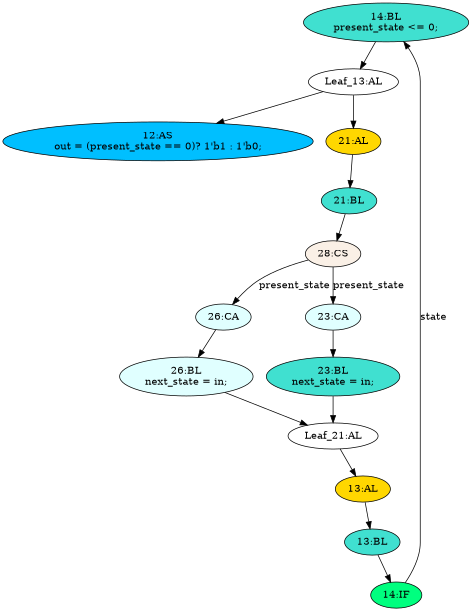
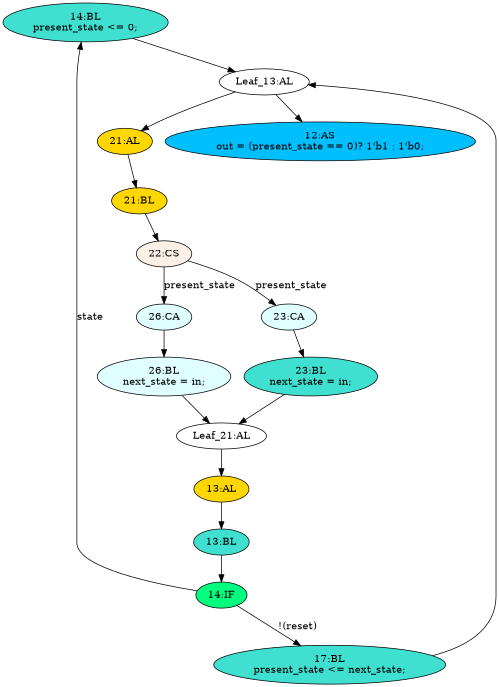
  strict digraph {
    node [fillcolor=turquoise statements="[]" style=filled typ=Block]
    edge [cond="[]" lineno=None]
    n1 [ast="<pyverilog.vparser.ast.Block object at 0x7fbcb50cecd0>" label="14:BL\npresent_state <= 0;" statements="[<pyverilog.vparser.ast.NonblockingSubstitution object at 0x7fbcb5131550>]"]
    n2 [def_var="['present_state']" label="Leaf_13:AL" fillcolor="" statements="" style="" typ=""]
    n3 [ast="<pyverilog.vparser.ast.Assign object at 0x7fbcb5123790>" def_var="['out']" fillcolor=deepskyblue label="12:AS\nout = (present_state == 0)? 1'b1 : 1'b0;" typ=Assign use_var="['present_state']"]
    n4 [ast="<pyverilog.vparser.ast.Always object at 0x7fbcb5146550>" clk_sens=False fillcolor=gold label="21:AL" sens="['present_state', 'in']" typ=Always use_var="['present_state', 'in']"]
-   n5 [ast="<pyverilog.vparser.ast.Block object at 0x7fbcb5126350>" label="21:BL"]
+   n5 [ast="<pyverilog.vparser.ast.Block object at 0x7fbcb5126350>" fillcolor=gold label="21:BL"]
    n6 [def_var="['next_state']" label="Leaf_21:AL" fillcolor="" statements="" style="" typ=""]
    n7 [ast="<pyverilog.vparser.ast.Always object at 0x7fbcb5123210>" clk_sens=True fillcolor=gold label="13:AL" sens="['clk']" typ=Always use_var="['reset', 'next_state']"]
    n8 [ast="<pyverilog.vparser.ast.Block object at 0x7fbcb50cee90>" label="13:BL"]
    n9 [ast="<pyverilog.vparser.ast.IfStatement object at 0x7fbcb5131390>" fillcolor=springgreen label="14:IF" typ=IfStatement]
-   n11 [ast="<pyverilog.vparser.ast.CaseStatement object at 0x7fbcb51aad90>" fillcolor=linen label="28:CS" typ=CaseStatement]
+   n10 [ast="<pyverilog.vparser.ast.Block object at 0x7fbcb513d610>" label="17:BL\npresent_state <= next_state;" statements="[<pyverilog.vparser.ast.NonblockingSubstitution object at 0x7fbcb513d4d0>]"]
+   n11 [ast="<pyverilog.vparser.ast.CaseStatement object at 0x7fbcb51aad90>" fillcolor=linen label="22:CS" typ=CaseStatement]
    n12 [ast="<pyverilog.vparser.ast.Case object at 0x7fbcb51aa110>" fillcolor=lightcyan label="26:CA" typ=Case]
    n13 [ast="<pyverilog.vparser.ast.Case object at 0x7fbcb5126150>" fillcolor=lightcyan label="23:CA" typ=Case]
    n14 [ast="<pyverilog.vparser.ast.Block object at 0x7fbcb5146150>" fillcolor=lightcyan label="26:BL\nnext_state = in;" statements="[<pyverilog.vparser.ast.BlockingSubstitution object at 0x7fbcb5146510>]"]
    n15 [ast="<pyverilog.vparser.ast.Block object at 0x7fbcb69bf450>" label="23:BL\nnext_state = in;" statements="[<pyverilog.vparser.ast.BlockingSubstitution object at 0x7fbcb549ee50>]"]
    n1 -> n2
    n2 -> n3 [cond="" lineno=""]
    n2 -> n4 [cond="" lineno=""]
    n4 -> n5
    n5 -> n11
    n6 -> n7 [cond="" lineno=""]
    n7 -> n8
    n8 -> n9
    n9 -> n1 [cond="['reset']" label=state lineno=14]
+   n9 -> n10 [cond="['reset']" label="!(reset)" lineno=14]
+   n10 -> n2
    n11 -> n12 [cond="['present_state']" label=present_state lineno=22]
    n11 -> n13 [cond="['present_state']" label=present_state lineno=22]
    n12 -> n14
    n13 -> n15
    n14 -> n6
    n15 -> n6
  }
